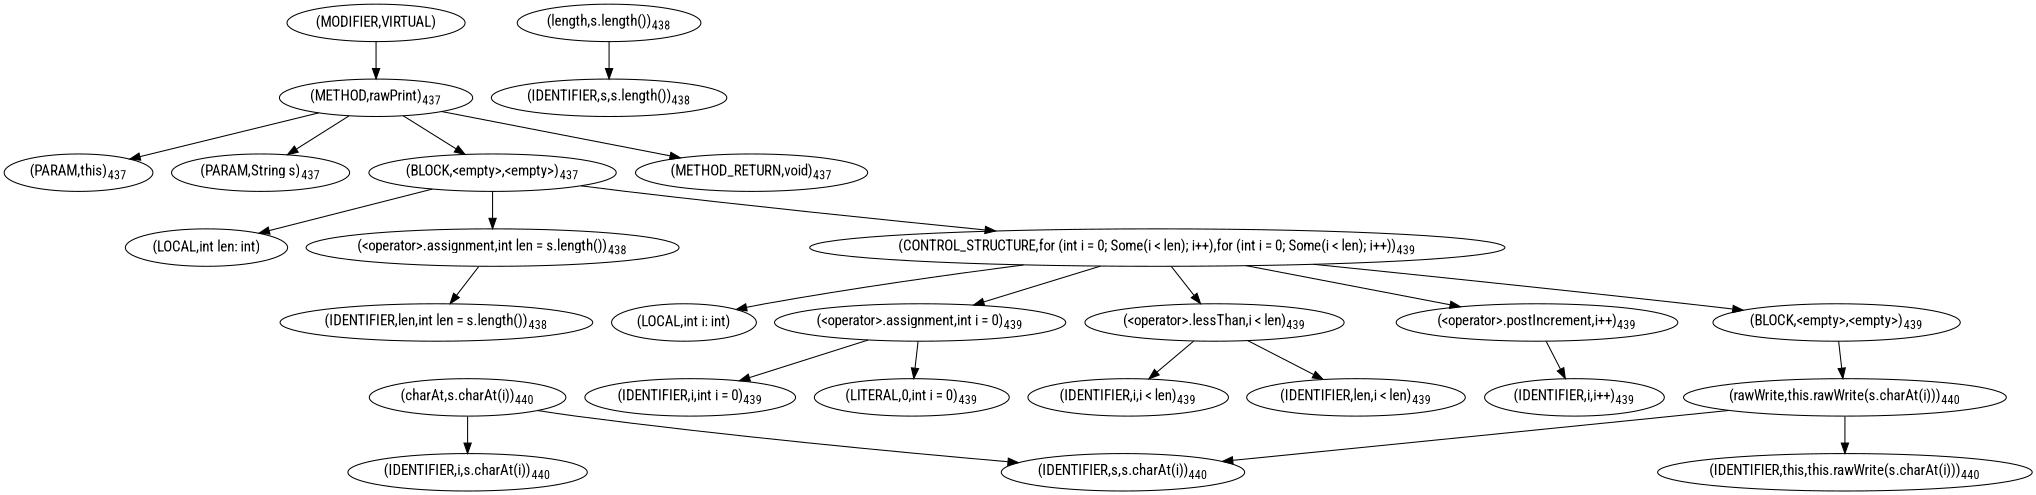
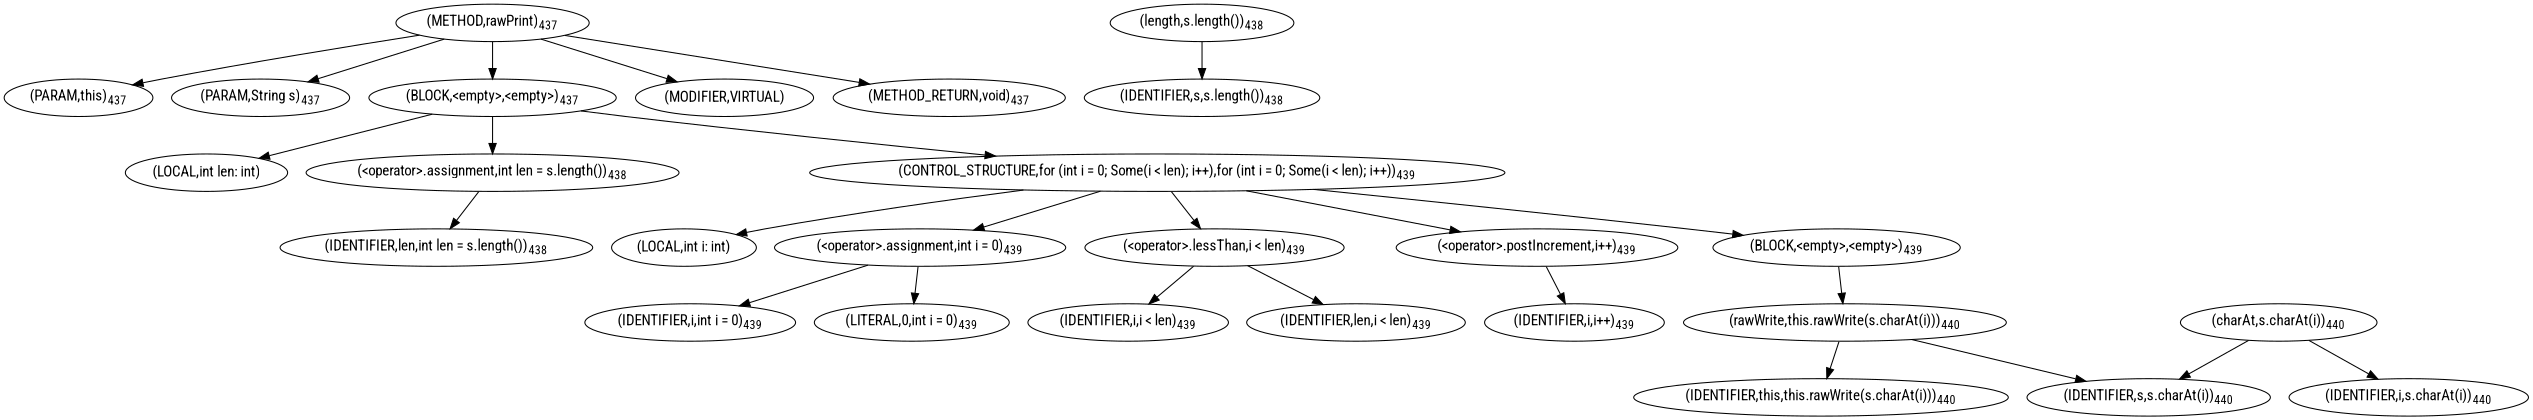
  digraph {
    fontname="Roboto Condensed"
    node [fontname="Roboto Condensed"]
    edge [fontname="Roboto Condensed"]
    n1 [label=<(METHOD,rawPrint)<SUB>437</SUB>>]
    n2 [label=<(PARAM,this)<SUB>437</SUB>>]
    n3 [label=<(PARAM,String s)<SUB>437</SUB>>]
    n4 [label=<(BLOCK,&lt;empty&gt;,&lt;empty&gt;)<SUB>437</SUB>>]
    n5 [label=<(MODIFIER,VIRTUAL)>]
    n6 [label=<(METHOD_RETURN,void)<SUB>437</SUB>>]
    n7 [label=<(LOCAL,int len: int)>]
    n8 [label=<(&lt;operator&gt;.assignment,int len = s.length())<SUB>438</SUB>>]
    n9 [label=<(CONTROL_STRUCTURE,for (int i = 0; Some(i &lt; len); i++),for (int i = 0; Some(i &lt; len); i++))<SUB>439</SUB>>]
    n10 [label=<(IDENTIFIER,len,int len = s.length())<SUB>438</SUB>>]
    n11 [label=<(LOCAL,int i: int)>]
    n12 [label=<(&lt;operator&gt;.assignment,int i = 0)<SUB>439</SUB>>]
    n13 [label=<(&lt;operator&gt;.lessThan,i &lt; len)<SUB>439</SUB>>]
    n14 [label=<(&lt;operator&gt;.postIncrement,i++)<SUB>439</SUB>>]
    n15 [label=<(BLOCK,&lt;empty&gt;,&lt;empty&gt;)<SUB>439</SUB>>]
    n16 [label=<(length,s.length())<SUB>438</SUB>>]
    n17 [label=<(IDENTIFIER,s,s.length())<SUB>438</SUB>>]
    n18 [label=<(IDENTIFIER,i,int i = 0)<SUB>439</SUB>>]
    n19 [label=<(LITERAL,0,int i = 0)<SUB>439</SUB>>]
    n20 [label=<(IDENTIFIER,i,i &lt; len)<SUB>439</SUB>>]
    n21 [label=<(IDENTIFIER,len,i &lt; len)<SUB>439</SUB>>]
    n22 [label=<(IDENTIFIER,i,i++)<SUB>439</SUB>>]
    n23 [label=<(rawWrite,this.rawWrite(s.charAt(i)))<SUB>440</SUB>>]
    n24 [label=<(IDENTIFIER,this,this.rawWrite(s.charAt(i)))<SUB>440</SUB>>]
    n25 [label=<(IDENTIFIER,s,s.charAt(i))<SUB>440</SUB>>]
    n26 [label=<(charAt,s.charAt(i))<SUB>440</SUB>>]
    n27 [label=<(IDENTIFIER,i,s.charAt(i))<SUB>440</SUB>>]
    n1 -> n2
    n1 -> n3
    n1 -> n4
-   n5 -> n1
+   n1 -> n5
    n1 -> n6
    n4 -> n7
    n4 -> n8
    n4 -> n9
    n8 -> n10
    n9 -> n11
    n9 -> n12
    n9 -> n13
    n9 -> n14
    n9 -> n15
    n12 -> n18
    n12 -> n19
    n13 -> n20
    n13 -> n21
    n14 -> n22
    n15 -> n23
    n16 -> n17
    n23 -> n24
    n23 -> n25
    n26 -> n25
    n26 -> n27
  }
